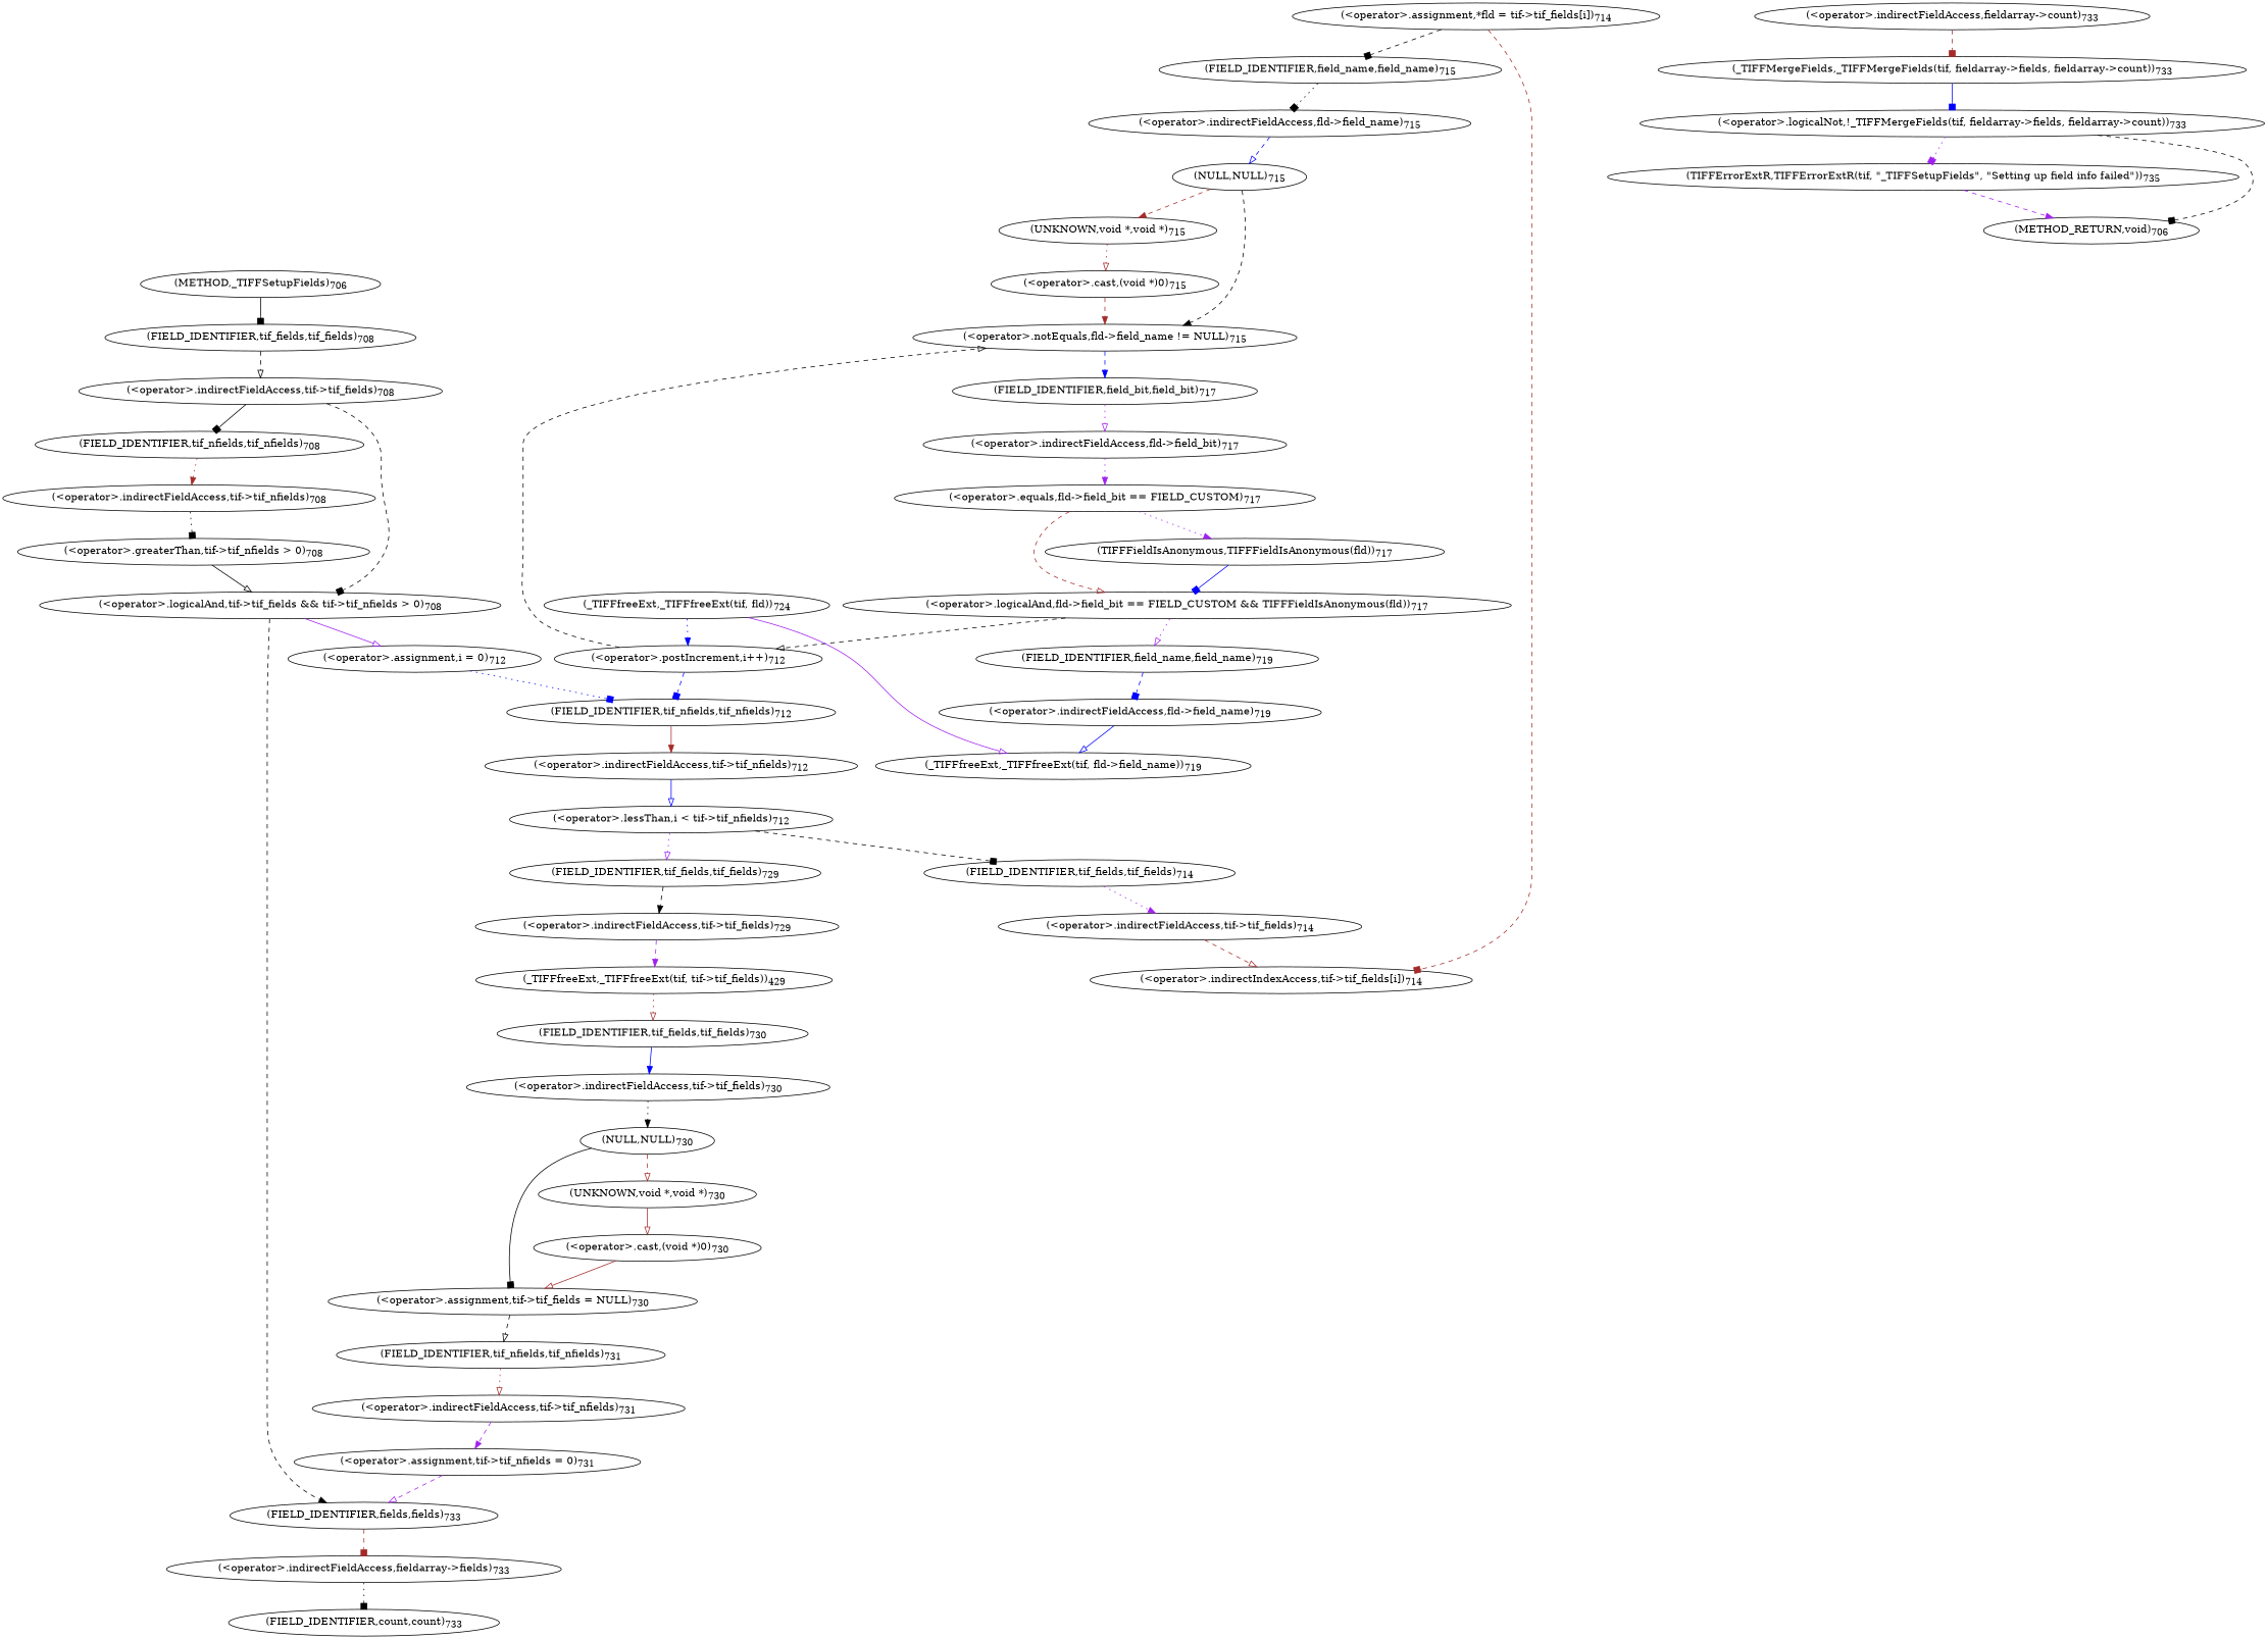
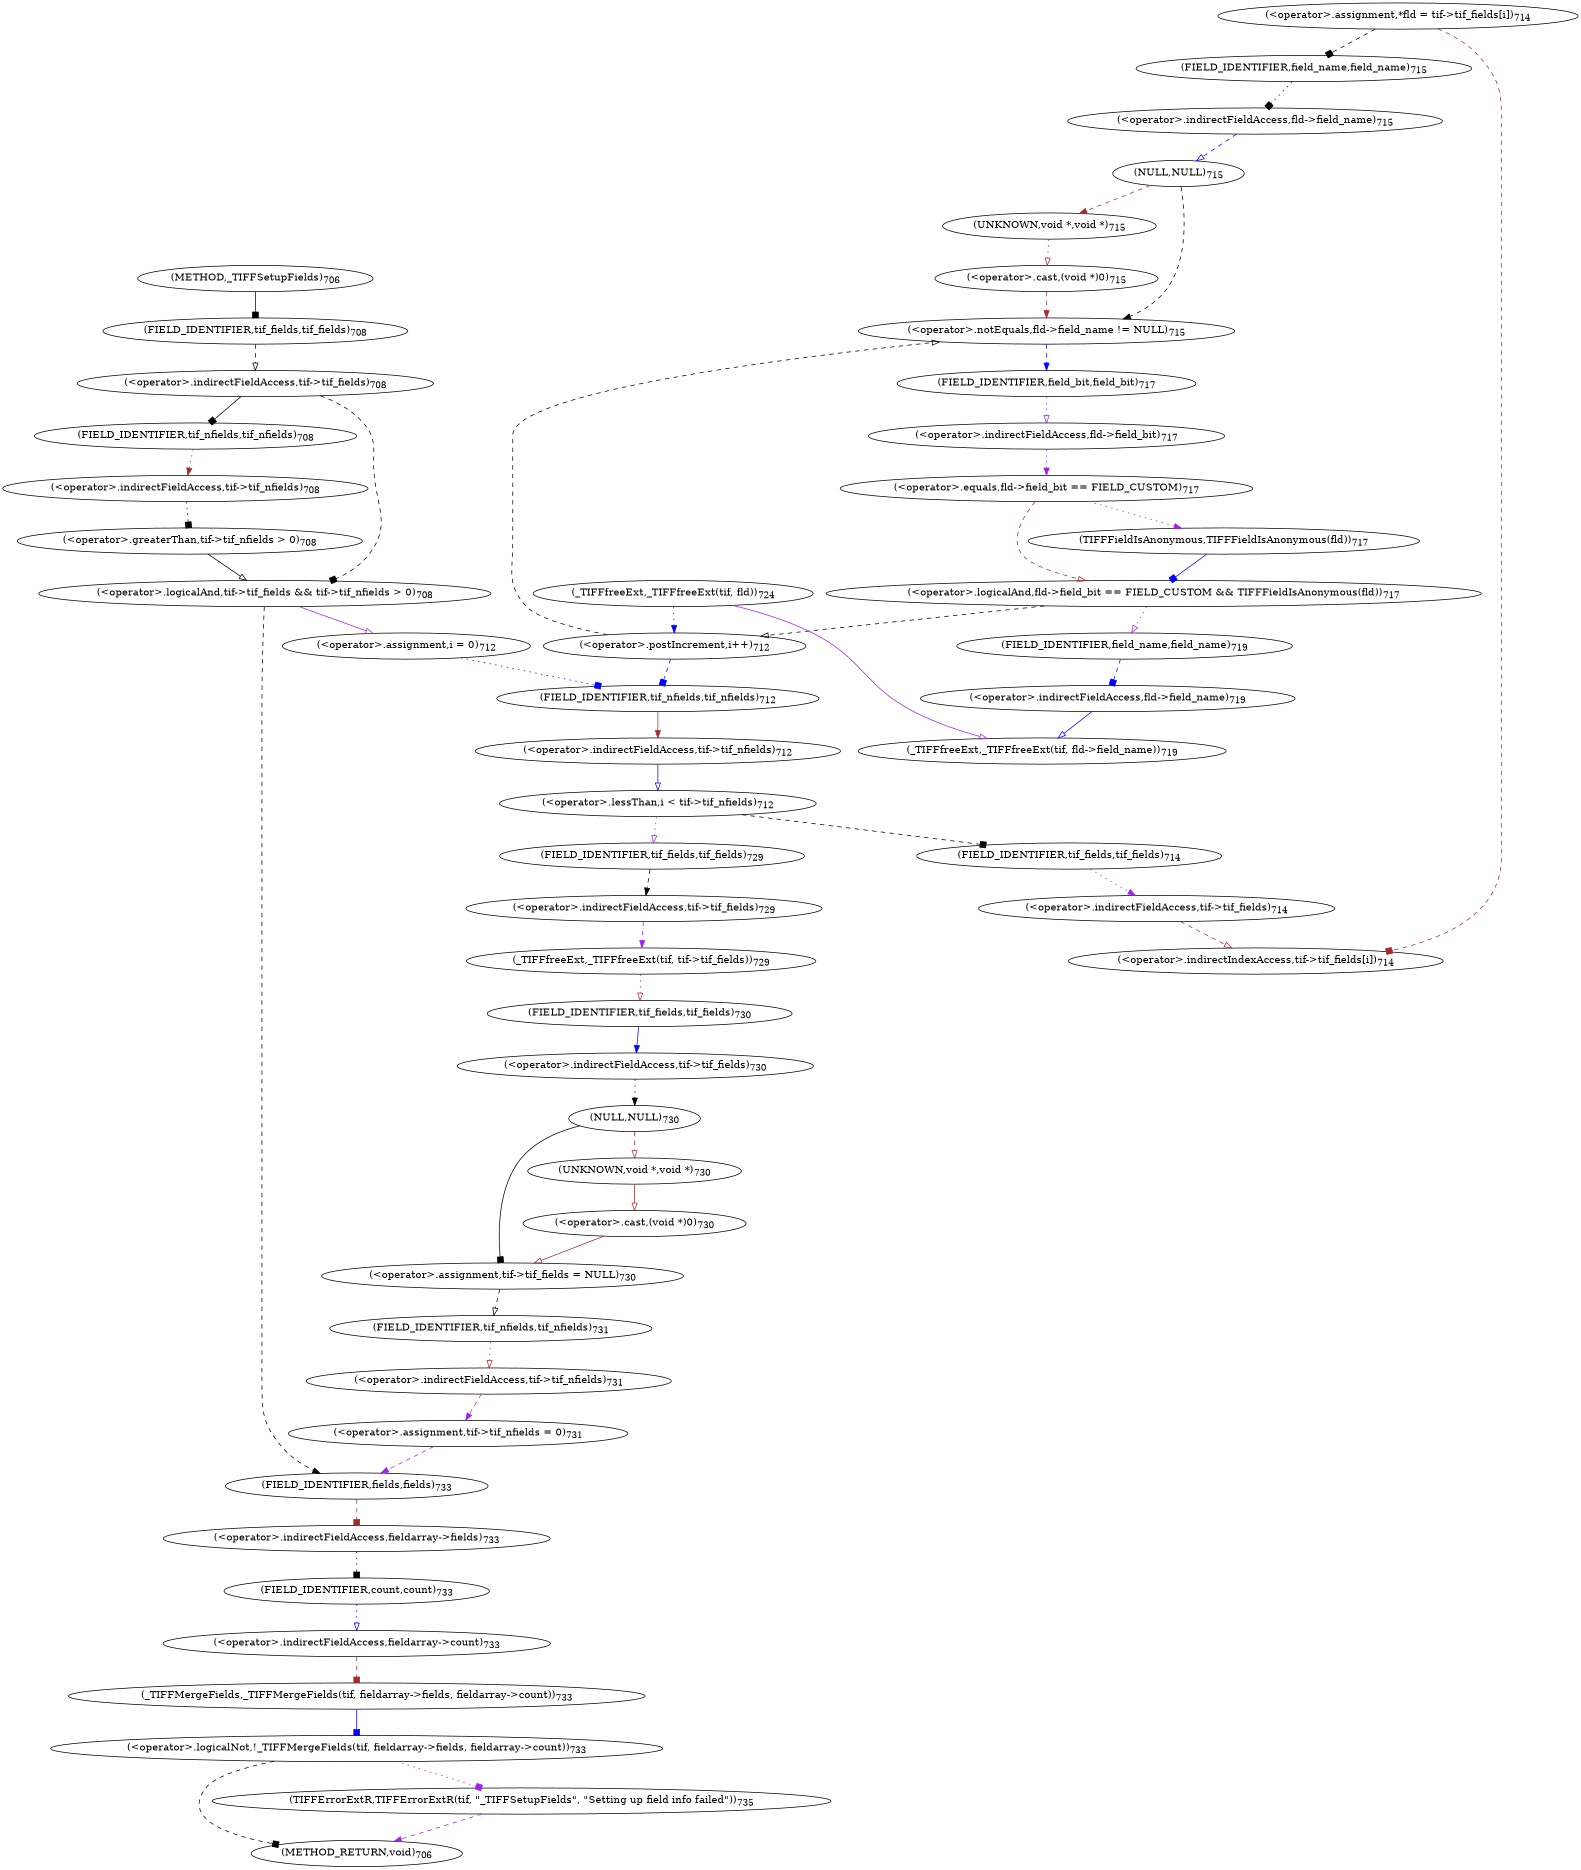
  digraph {
    edge [arrowhead=onormal color=black style=dashed]
    n1 [label=<(&lt;operator&gt;.logicalAnd,tif-&gt;tif_fields &amp;&amp; tif-&gt;tif_nfields &gt; 0)<SUB>708</SUB>>]
    n2 [label=<(&lt;operator&gt;.assignment,i = 0)<SUB>712</SUB>>]
    n3 [label=<(FIELD_IDENTIFIER,fields,fields)<SUB>733</SUB>>]
    n4 [label=<(FIELD_IDENTIFIER,tif_nfields,tif_nfields)<SUB>712</SUB>>]
    n5 [label=<(&lt;operator&gt;.indirectFieldAccess,fieldarray-&gt;fields)<SUB>733</SUB>>]
    n6 [label=<(&lt;operator&gt;.logicalNot,!_TIFFMergeFields(tif, fieldarray-&gt;fields, fieldarray-&gt;count))<SUB>733</SUB>>]
    n7 [label=<(TIFFErrorExtR,TIFFErrorExtR(tif, &quot;_TIFFSetupFields&quot;, &quot;Setting up field info failed&quot;))<SUB>735</SUB>>]
    n8 [label=<(METHOD_RETURN,void)<SUB>706</SUB>>]
    n9 [label=<(&lt;operator&gt;.indirectFieldAccess,tif-&gt;tif_fields)<SUB>708</SUB>>]
    n10 [label=<(FIELD_IDENTIFIER,tif_nfields,tif_nfields)<SUB>708</SUB>>]
    n11 [label=<(&lt;operator&gt;.indirectFieldAccess,tif-&gt;tif_nfields)<SUB>708</SUB>>]
    n12 [label=<(&lt;operator&gt;.greaterThan,tif-&gt;tif_nfields &gt; 0)<SUB>708</SUB>>]
-   n13 [label=<(_TIFFfreeExt,_TIFFfreeExt(tif, tif-&gt;tif_fields))<SUB>429</SUB>>]
+   n13 [label=<(_TIFFfreeExt,_TIFFfreeExt(tif, tif-&gt;tif_fields))<SUB>729</SUB>>]
    n14 [label=<(FIELD_IDENTIFIER,tif_fields,tif_fields)<SUB>730</SUB>>]
    n15 [label=<(&lt;operator&gt;.indirectFieldAccess,tif-&gt;tif_fields)<SUB>730</SUB>>]
    n16 [label=<(&lt;operator&gt;.assignment,tif-&gt;tif_fields = NULL)<SUB>730</SUB>>]
    n17 [label=<(FIELD_IDENTIFIER,tif_nfields,tif_nfields)<SUB>731</SUB>>]
    n18 [label=<(&lt;operator&gt;.indirectFieldAccess,tif-&gt;tif_nfields)<SUB>731</SUB>>]
    n19 [label=<(&lt;operator&gt;.assignment,tif-&gt;tif_nfields = 0)<SUB>731</SUB>>]
    n20 [label=<(_TIFFMergeFields,_TIFFMergeFields(tif, fieldarray-&gt;fields, fieldarray-&gt;count))<SUB>733</SUB>>]
    n21 [label=<(FIELD_IDENTIFIER,tif_fields,tif_fields)<SUB>708</SUB>>]
    n22 [label=<(&lt;operator&gt;.lessThan,i &lt; tif-&gt;tif_nfields)<SUB>712</SUB>>]
    n23 [label=<(FIELD_IDENTIFIER,tif_fields,tif_fields)<SUB>729</SUB>>]
    n24 [label=<(FIELD_IDENTIFIER,tif_fields,tif_fields)<SUB>714</SUB>>]
    n25 [label=<(&lt;operator&gt;.indirectFieldAccess,tif-&gt;tif_fields)<SUB>729</SUB>>]
    n26 [label=<(&lt;operator&gt;.indirectFieldAccess,tif-&gt;tif_fields)<SUB>714</SUB>>]
    n27 [label=<(&lt;operator&gt;.postIncrement,i++)<SUB>712</SUB>>]
    n28 [label=<(&lt;operator&gt;.notEquals,fld-&gt;field_name != NULL)<SUB>715</SUB>>]
    n29 [label=<(&lt;operator&gt;.indirectFieldAccess,tif-&gt;tif_nfields)<SUB>712</SUB>>]
    n30 [label=<(NULL,NULL)<SUB>730</SUB>>]
    n31 [label=<(UNKNOWN,void *,void *)<SUB>730</SUB>>]
    n32 [label=<(&lt;operator&gt;.cast,(void *)0)<SUB>730</SUB>>]
    n33 [label=<(FIELD_IDENTIFIER,count,count)<SUB>733</SUB>>]
    n34 [label=<(&lt;operator&gt;.indirectFieldAccess,fieldarray-&gt;count)<SUB>733</SUB>>]
    n35 [label=<(&lt;operator&gt;.assignment,*fld = tif-&gt;tif_fields[i])<SUB>714</SUB>>]
    n36 [label=<(FIELD_IDENTIFIER,field_name,field_name)<SUB>715</SUB>>]
    n37 [label=<(&lt;operator&gt;.indirectIndexAccess,tif-&gt;tif_fields[i])<SUB>714</SUB>>]
    n38 [label=<(&lt;operator&gt;.indirectFieldAccess,fld-&gt;field_name)<SUB>715</SUB>>]
    n39 [label=<(FIELD_IDENTIFIER,field_bit,field_bit)<SUB>717</SUB>>]
    n40 [label=<(&lt;operator&gt;.indirectFieldAccess,fld-&gt;field_bit)<SUB>717</SUB>>]
    n41 [label=<(NULL,NULL)<SUB>715</SUB>>]
    n42 [label=<(UNKNOWN,void *,void *)<SUB>715</SUB>>]
    n43 [label=<(&lt;operator&gt;.cast,(void *)0)<SUB>715</SUB>>]
    n44 [label=<(&lt;operator&gt;.logicalAnd,fld-&gt;field_bit == FIELD_CUSTOM &amp;&amp; TIFFFieldIsAnonymous(fld))<SUB>717</SUB>>]
    n45 [label=<(FIELD_IDENTIFIER,field_name,field_name)<SUB>719</SUB>>]
    n46 [label=<(&lt;operator&gt;.indirectFieldAccess,fld-&gt;field_name)<SUB>719</SUB>>]
    n47 [label=<(&lt;operator&gt;.equals,fld-&gt;field_bit == FIELD_CUSTOM)<SUB>717</SUB>>]
    n48 [label=<(TIFFFieldIsAnonymous,TIFFFieldIsAnonymous(fld))<SUB>717</SUB>>]
    n49 [label=<(_TIFFfreeExt,_TIFFfreeExt(tif, fld-&gt;field_name))<SUB>719</SUB>>]
    n50 [label=<(_TIFFfreeExt,_TIFFfreeExt(tif, fld))<SUB>724</SUB>>]
    n51 [label=<(METHOD,_TIFFSetupFields)<SUB>706</SUB>>]
    n1 -> n2 [color=purple style=solid]
    n1 -> n3 [arrowhead=normal]
    n2 -> n4 [arrowhead=box color=blue style=dotted]
    n3 -> n5 [arrowhead=box color=brown]
    n4 -> n29 [arrowhead=normal color=brown style=solid]
    n5 -> n33 [arrowhead=box style=dotted]
    n6 -> n7 [arrowhead=box color=purple style=dotted]
    n6 -> n8 [arrowhead=box]
    n7 -> n8 [arrowhead=normal color=purple]
    n9 -> n1 [arrowhead=box]
    n9 -> n10 [arrowhead=box style=solid]
    n10 -> n11 [arrowhead=normal color=brown style=dotted]
    n11 -> n12 [arrowhead=box style=dotted]
    n12 -> n1 [style=solid]
    n13 -> n14 [color=brown style=dotted]
    n14 -> n15 [arrowhead=normal color=blue style=solid]
    n15 -> n30 [arrowhead=normal style=dotted]
    n16 -> n17
    n17 -> n18 [color=brown style=dotted]
    n18 -> n19 [arrowhead=normal color=purple]
-   n19 -> n3 [color=purple]
+   n19 -> n3 [arrowhead=normal color=purple]
    n20 -> n6 [arrowhead=box color=blue style=solid]
    n21 -> n9
    n22 -> n23 [color=purple style=dotted]
    n22 -> n24 [arrowhead=box]
    n23 -> n25 [arrowhead=normal]
    n24 -> n26 [arrowhead=normal color=purple style=dotted]
    n25 -> n13 [arrowhead=normal color=purple]
    n26 -> n37 [color=brown]
    n27 -> n4 [arrowhead=box color=blue]
    n27 -> n28
    n28 -> n39 [arrowhead=normal color=blue]
    n29 -> n22 [color=blue style=solid]
    n30 -> n16 [arrowhead=box style=solid]
    n30 -> n31 [color=brown]
    n31 -> n32 [color=brown style=solid]
    n32 -> n16 [color=brown style=solid]
+   n33 -> n34 [color=blue style=dotted]
    n34 -> n20 [arrowhead=box color=brown]
    n35 -> n36 [arrowhead=box]
    n35 -> n37 [arrowhead=box color=brown]
    n36 -> n38 [arrowhead=box style=dotted]
    n38 -> n41 [color=blue]
    n39 -> n40 [color=purple style=dotted]
    n40 -> n47 [arrowhead=normal color=purple style=dotted]
    n41 -> n28 [arrowhead=normal]
    n41 -> n42 [arrowhead=normal color=brown]
    n42 -> n43 [color=brown style=dotted]
    n43 -> n28 [arrowhead=normal color=brown]
    n44 -> n27
    n44 -> n45 [color=purple style=dotted]
    n45 -> n46 [arrowhead=box color=blue]
    n46 -> n49 [color=blue style=solid]
    n47 -> n44 [color=brown]
    n47 -> n48 [arrowhead=normal color=purple style=dotted]
    n48 -> n44 [arrowhead=box color=blue style=solid]
    n50 -> n27 [arrowhead=normal color=blue style=dotted]
    n50 -> n49 [color=purple style=solid]
    n51 -> n21 [arrowhead=box style=solid]
  }
